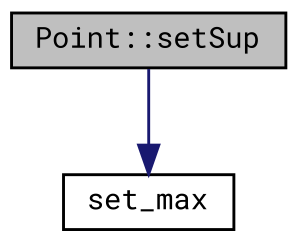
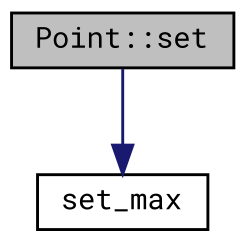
  digraph {
    rankdir=TB
    fontname="Roboto Mono"
    node [color=black fontname="Roboto Mono" fontsize=10 shape=record style=filled]
-   n1 [fillcolor=grey75 fontcolor=black height=0.2 label="Point::setSup" width=0.4]
+   n1 [fillcolor=grey75 fontcolor=black height=0.2 label="Point::set" width=0.4]
    n2 [fillcolor=white height=0.2 label=set_max width=0.4]
    n1 -> n2 [color=midnightblue fontname="Roboto Mono" fontsize=10 labelfontname=Helvetica labelfontsize=10 style=solid]
  }
